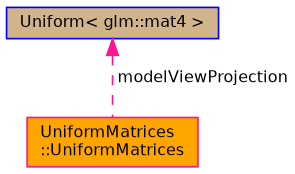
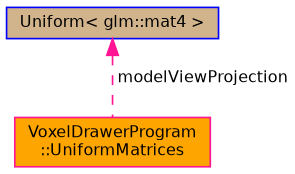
  digraph {
    node [fontname=Helvetica fontsize=10 shape=record style=filled]
-   n1 [color=deeppink fillcolor=orange fontcolor=black height=0.2 label="UniformMatrices\l::UniformMatrices" width=0.4]
+   n1 [color=deeppink fillcolor=orange fontcolor=black height=0.2 label="VoxelDrawerProgram\l::UniformMatrices" width=0.4]
    n2 [color=blue fillcolor=tan height=0.2 label="Uniform\< glm::mat4 \>" width=0.4]
    n2 -> n1 [color=deeppink dir=back fontname=Helvetica fontsize=10 label=" modelViewProjection" labelfontname=Helvetica labelfontsize=10 style=dashed]
  }
